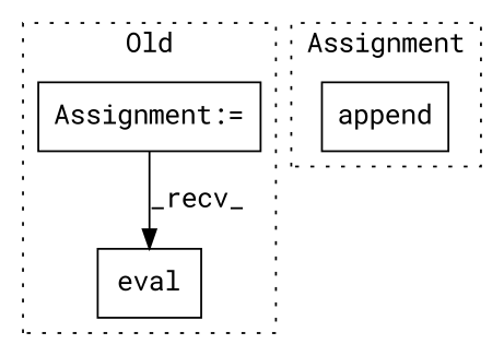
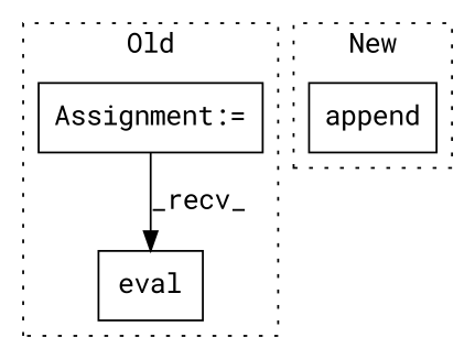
  digraph {
    fontname="Roboto Mono"
    node [a=32 shape=box fontname="Roboto Mono"]
    n1 [l="5,1" label=eval s="2838,2920"]
    n2 [a=7 l=9 label="Assignment:=" s=2734]
    n3 [l="7,1" label=append s="2932,2996"]
    subgraph cluster_1 {
      label=Old
      style=dotted
      n1
      n2
    }
    subgraph cluster_2 {
-     label=Assignment
+     label=New
      style=dotted
      n3
    }
    n2 -> n1 [label=_recv_ fontname="Roboto Mono"]
  }
